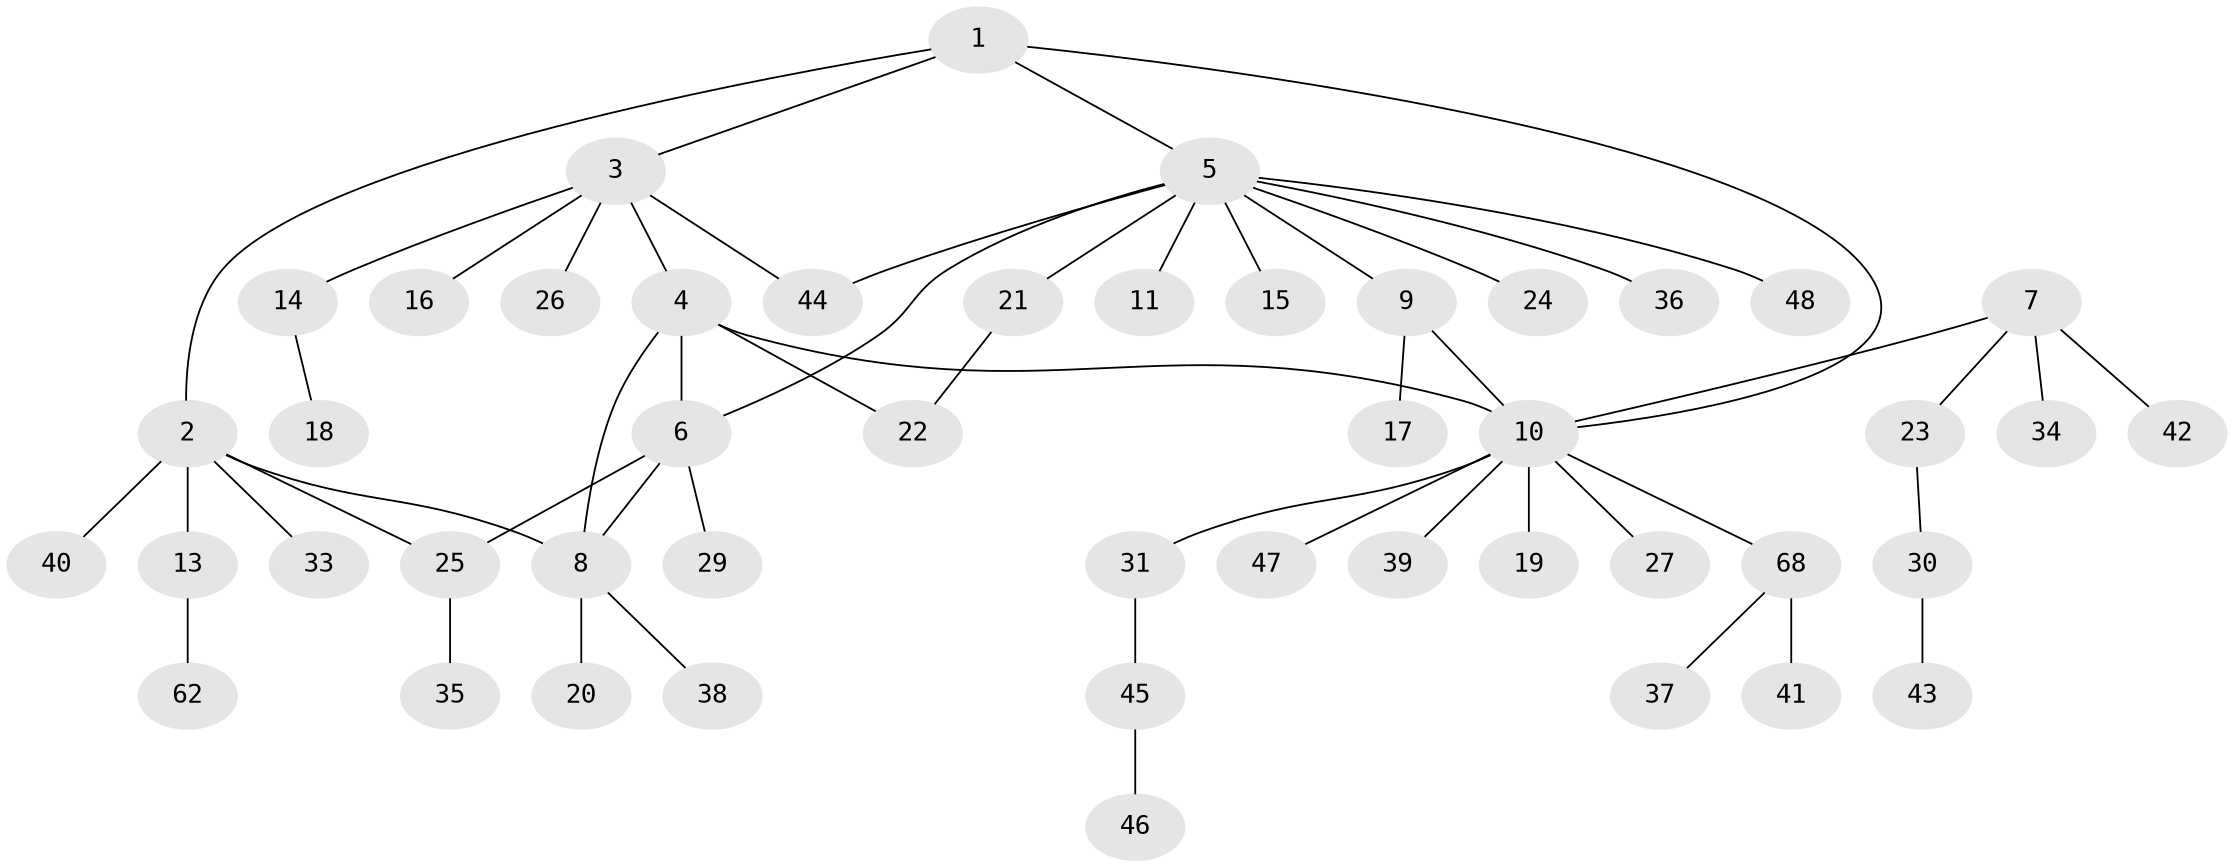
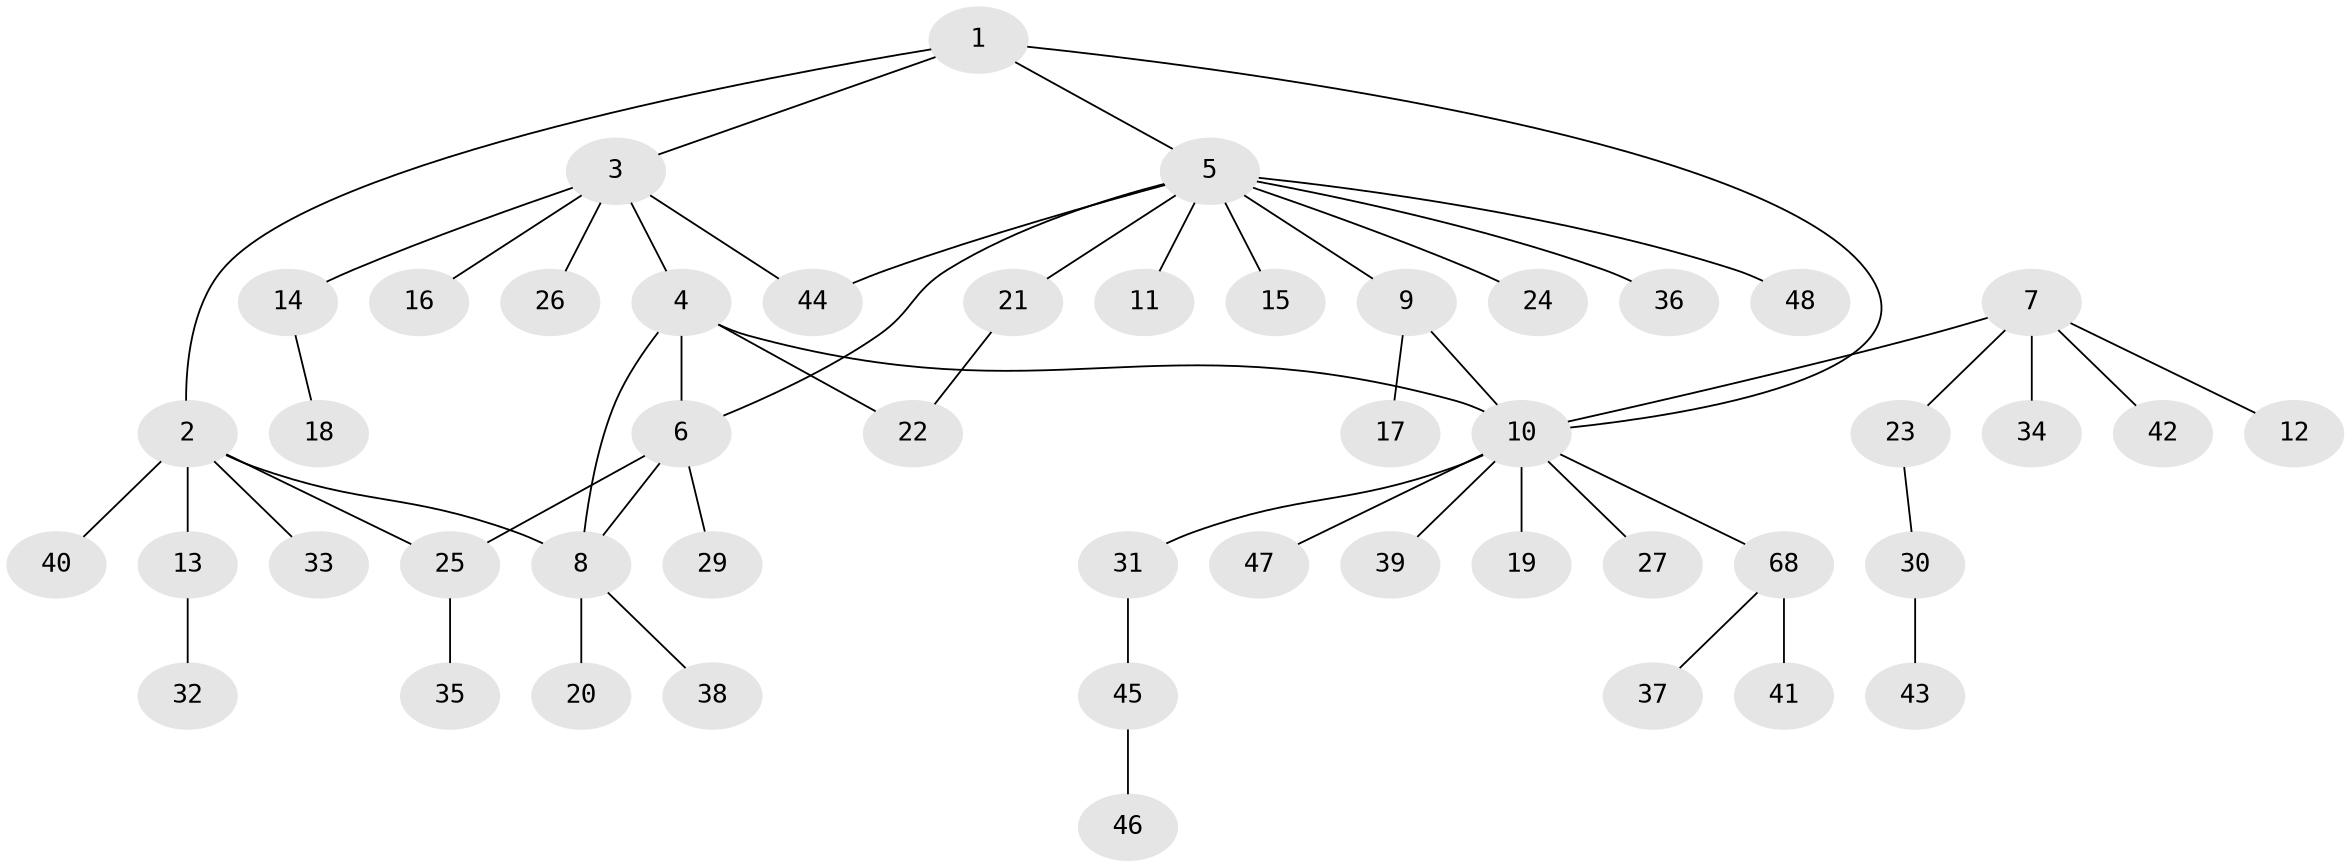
  graph {
    fontname="DejaVu Sans Mono"
    node [color=gray90 fontname="DejaVu Sans Mono" style=filled]
    edge [fontname="DejaVu Sans Mono"]
    1
    2
    3
    5
    10
    8
    13
    25
    33
    40
    4
    14
    16
    26
    44
    6
    9
    11
    15
    21
    24
    36
    48
    19
    27
    n26 [label=68]
    31
    47
    39
    20
    38
-   32 [label=62]
+   32
    35
    22
    18
    29
    17
    7
+   12
    23
    34
    42
    30
    37
    41
    45
    43
    46
    1 -- 2
    1 -- 3
    1 -- 5
    1 -- 10
    2 -- 8
    2 -- 13
    2 -- 25
    2 -- 33
    2 -- 40
    3 -- 4
    3 -- 14
    3 -- 16
    3 -- 26
    3 -- 44
    5 -- 44
    5 -- 6
    5 -- 9
    5 -- 11
    5 -- 15
    5 -- 21
    5 -- 24
    5 -- 36
    5 -- 48
    10 -- 19
    10 -- 27
    10 -- n26
    10 -- 31
    10 -- 47
    10 -- 39
    8 -- 20
    8 -- 38
    13 -- 32
    25 -- 35
    4 -- 10
    4 -- 8
    4 -- 6
    4 -- 22
    14 -- 18
    6 -- 8
    6 -- 25
    6 -- 29
    9 -- 10
    9 -- 17
    21 -- 22
    n26 -- 37
    n26 -- 41
    31 -- 45
    7 -- 10
+   7 -- 12
    7 -- 23
    7 -- 34
    7 -- 42
    23 -- 30
    30 -- 43
    45 -- 46
  }
